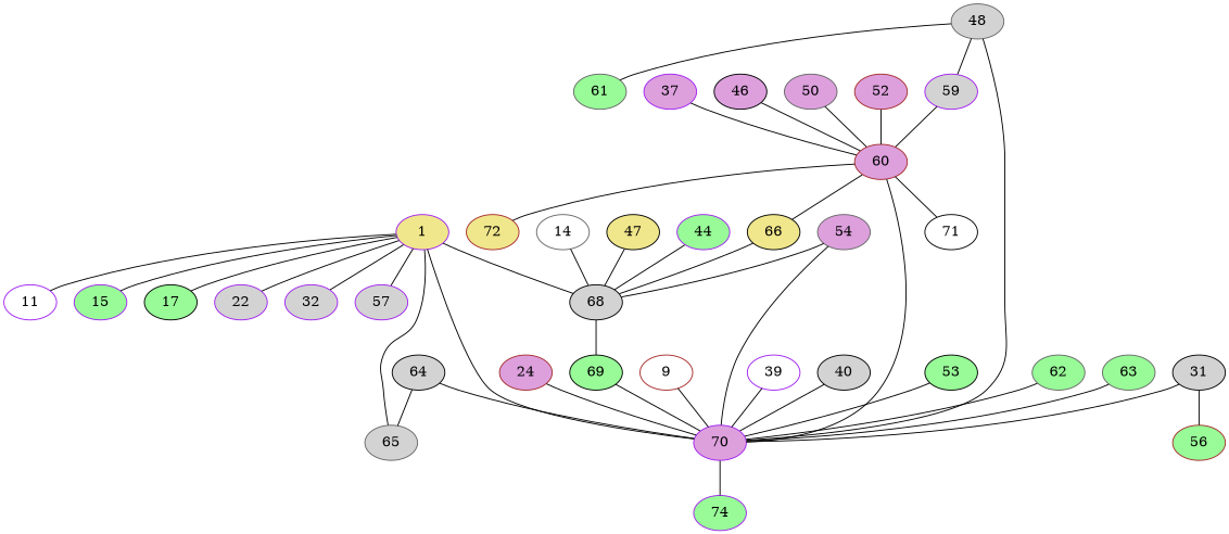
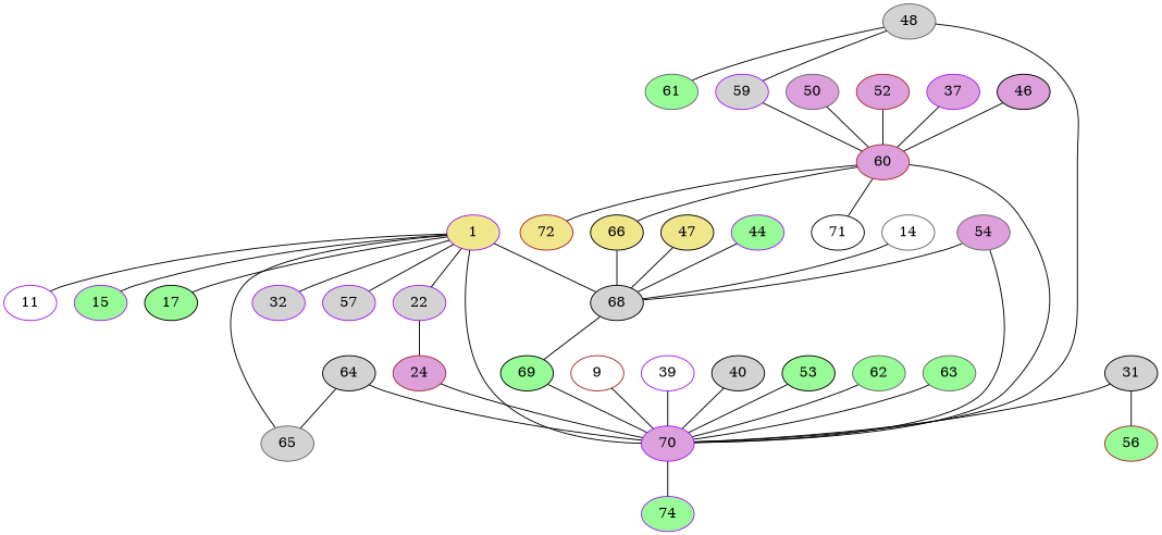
  graph {
    node [color=purple fillcolor=palegreen style=filled]
    1 [fillcolor=khaki]
    11 [fillcolor=white]
    15
    17 [color=black]
    22 [fillcolor=lightgrey]
    32 [fillcolor=lightgrey]
    57 [fillcolor=lightgrey super="+43"]
    65 [color=gray40 fillcolor=lightgrey super="+16"]
    68 [color=black fillcolor=lightgrey super="+3+21"]
    70 [fillcolor=plum super="+38+67"]
    24 [color=brown fillcolor=plum]
    69 [color=black super="+58"]
    74 [super="+73"]
    9 [color=brown fillcolor=white]
    14 [color=gray40 fillcolor=white]
    31 [color=black fillcolor=lightgrey]
    56 [color=brown]
    60 [color=brown fillcolor=plum super="+41+13+20"]
    66 [color=black fillcolor=khaki super="+12"]
    71 [color=black fillcolor=white]
    72 [color=brown fillcolor=khaki]
    37 [fillcolor=plum]
    39 [fillcolor=white super="+35"]
    40 [color=black fillcolor=lightgrey]
    n25 [color=black fillcolor=khaki label=47]
    44
    46 [color=black fillcolor=plum]
    48 [color=gray40 fillcolor=lightgrey super="+45"]
    59 [fillcolor=lightgrey super="+51+55"]
    61 [color=gray40]
    50 [color=gray40 fillcolor=plum]
    52 [color=brown fillcolor=plum]
    53 [color=black]
    54 [color=gray40 fillcolor=plum super="+27"]
    62 [color=gray40 super="+25"]
    63 [color=gray40]
    64 [color=black fillcolor=lightgrey super="+47+33"]
    1 -- 11
    1 -- 15
    1 -- 17
    1 -- 22
    1 -- 32
    1 -- 57
    1 -- 65
    1 -- 68 [weight=3]
    1 -- 70 [weight=5]
+   22 -- 24
    68 -- 69
    70 -- 74
    24 -- 70 [weight=2]
    69 -- 70
    9 -- 70
    14 -- 68
    31 -- 70 [weight=2]
    31 -- 56
    60 -- 70 [weight=3]
    60 -- 66
    60 -- 71
    60 -- 72
    66 -- 68
    37 -- 60
    39 -- 70
    40 -- 70
    n25 -- 68
    44 -- 68
    46 -- 60
    48 -- 70 [weight=2]
    48 -- 59
    48 -- 61
    59 -- 60
    50 -- 60
    52 -- 60
    53 -- 70
    54 -- 68
    54 -- 70
    62 -- 70
    63 -- 70
    64 -- 65
    64 -- 70 [weight=3]
  }
